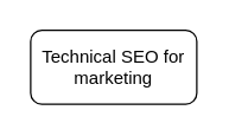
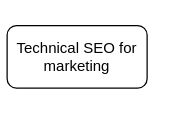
  <mxCell id="0" />
  <mxCell id="1" parent="0" />
- <mxCell id="2" value="Technical SEO for marketing" style="rounded=1;whiteSpace=wrap;html=1;" vertex="1" parent="1"><mxGeometry x="20" y="20" width="112" height="50" as="geometry" /></mxCell>
+ <mxCell id="2" value="Technical SEO for marketing" style="rounded=1;whiteSpace=wrap;html=1;" vertex="1" parent="1"><mxGeometry x="5" y="20" width="112" height="50" as="geometry" /></mxCell>
